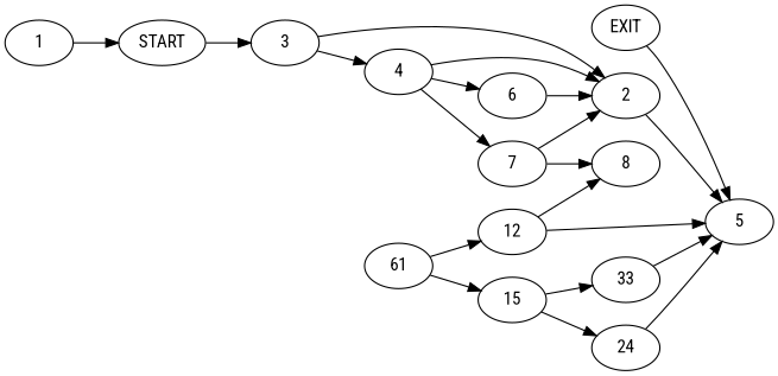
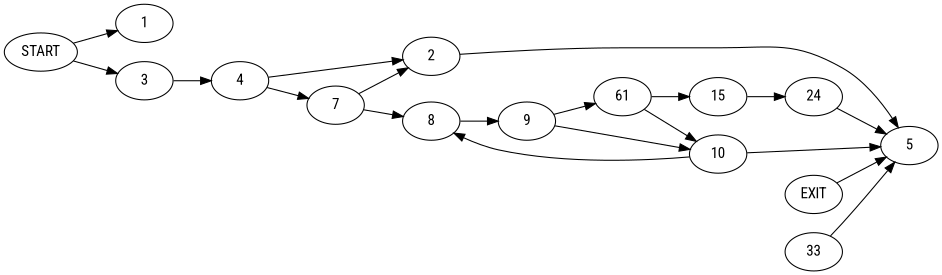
  digraph {
    fontname="Roboto Condensed"
    rankdir=LR
    node [fontname="Roboto Condensed"]
    edge [fontname="Roboto Condensed"]
    n1 [label=START]
    1
    3
    n4 [label=EXIT]
    5
    2
    4
-   6
    7
    8
-   10 [label=12]
+   9
+   10
    n13 [label=61]
    n14 [label=15]
    n15 [label=33]
    n16 [label=24]
-   1 -> n1
+   n1 -> 1
    n1 -> 3
-   3 -> 2
    3 -> 4
    n4 -> 5
    2 -> 5
    4 -> 2
-   4 -> 6
    4 -> 7
-   6 -> 2
    7 -> 2
    7 -> 8
+   8 -> 9
+   9 -> 10
+   9 -> n13
    10 -> 5
    10 -> 8
    n13 -> 10
    n13 -> n14
-   n14 -> n15
    n14 -> n16
    n15 -> 5
    n16 -> 5
  }
